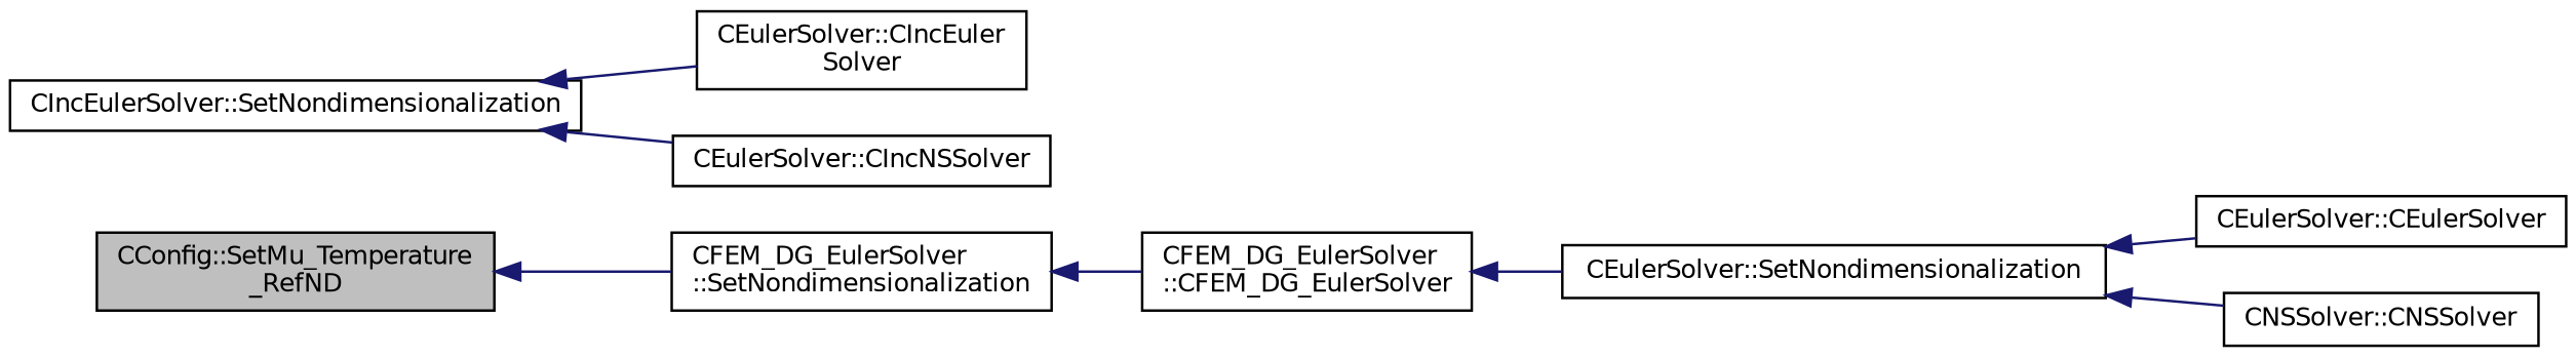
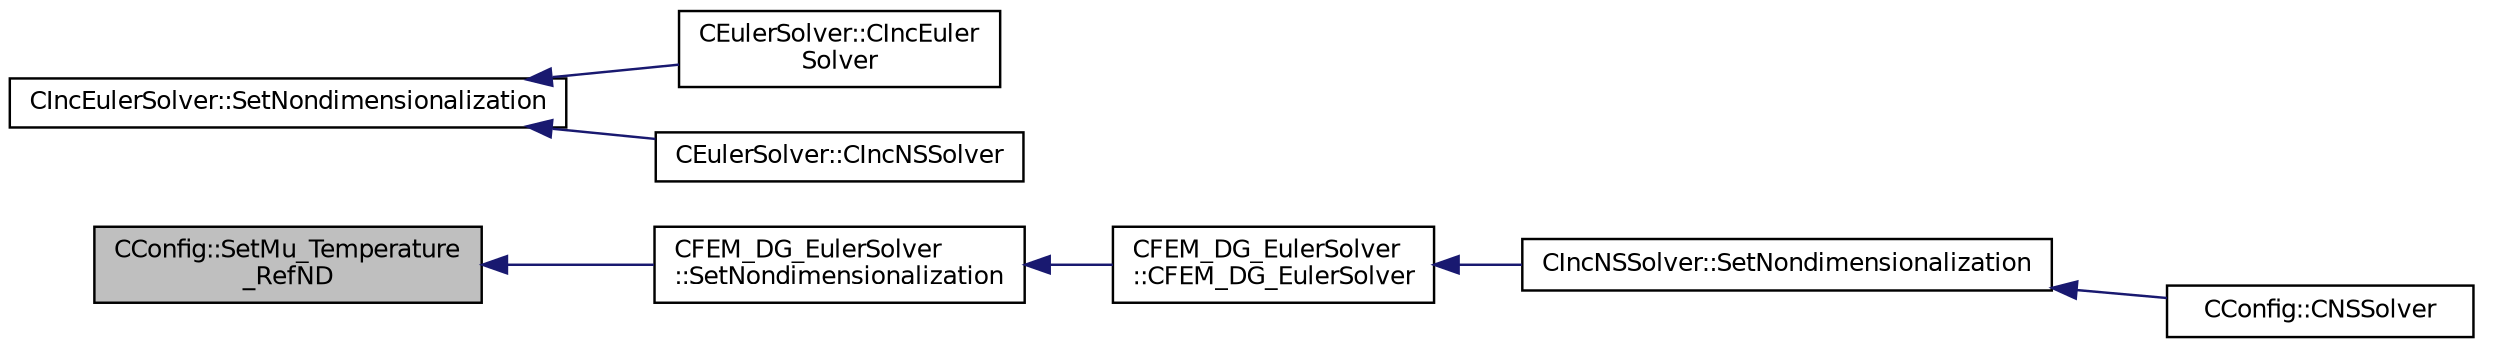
  digraph {
    rankdir=LR
    node [color=black fillcolor=white fontname=Helvetica fontsize=10 shape=record style=filled]
    edge [color=midnightblue dir=back fontname=Helvetica fontsize=10 labelfontname=Helvetica labelfontsize=10 style=solid]
    n1 [fillcolor=grey75 fontcolor=black height=0.2 label="CConfig::SetMu_Temperature\l_RefND" width=0.4]
    n2 [height=0.2 label="CFEM_DG_EulerSolver\l::SetNondimensionalization" width=0.4]
-   n3 [height=0.2 label="CEulerSolver::SetNondimensionalization" width=0.4]
-   n4 [height=0.2 label="CEulerSolver::CEulerSolver" width=0.4]
-   n5 [height=0.2 label="CNSSolver::CNSSolver" width=0.4]
+   n3 [height=0.2 label="CIncNSSolver::SetNondimensionalization" width=0.4]
+   n5 [height=0.2 label="CConfig::CNSSolver" width=0.4]
    n6 [height=0.2 label="CFEM_DG_EulerSolver\l::CFEM_DG_EulerSolver" width=0.4]
    n7 [height=0.2 label="CIncEulerSolver::SetNondimensionalization" width=0.4]
    n8 [height=0.2 label="CEulerSolver::CIncEuler\lSolver" width=0.4]
    n9 [height=0.2 label="CEulerSolver::CIncNSSolver" width=0.4]
    n1 -> n2
    n2 -> n6
-   n3 -> n4
    n3 -> n5
    n6 -> n3
    n7 -> n8
    n7 -> n9
  }
